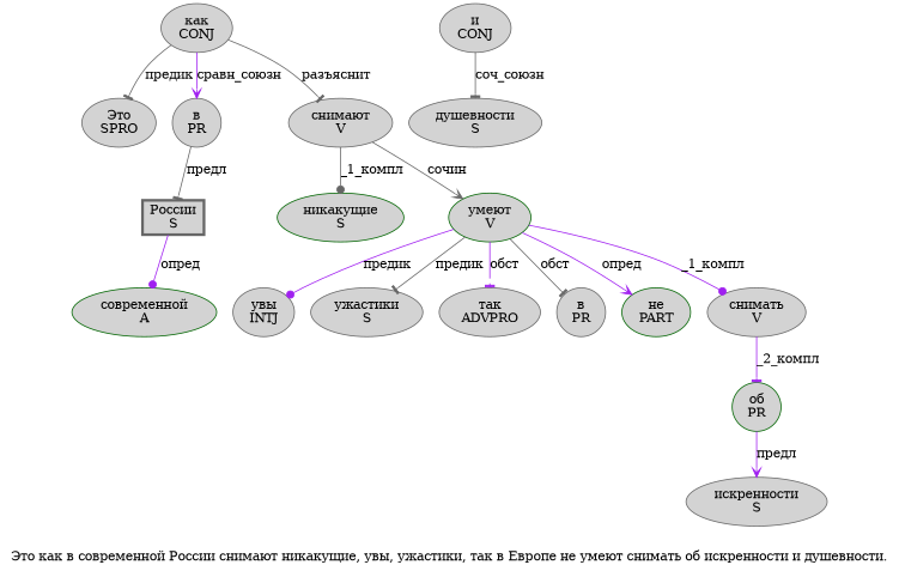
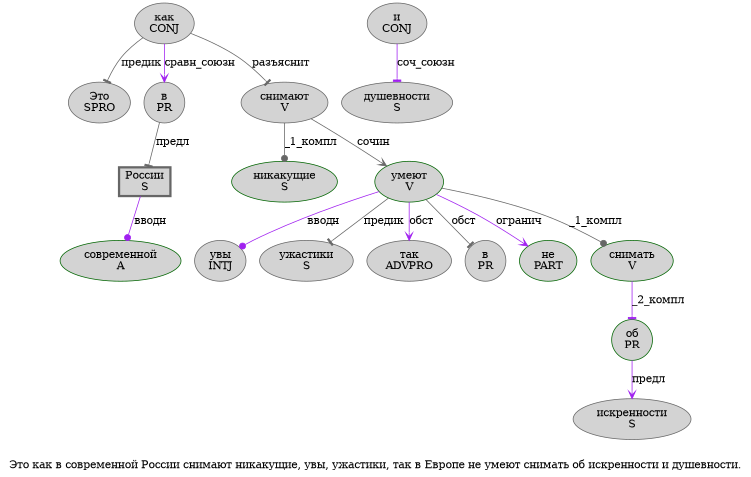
  digraph {
    label="Это как в современной России снимают никакущие, увы, ужастики, так в Европе не умеют снимать об искренности и душевности."
    node [color=gray40 fillcolor=lightgray penwidth=1 shape=ellipse style=filled]
    edge [arrowhead=tee color=gray40]
    n1 [label="Это\nSPRO"]
    n2 [label="как\nCONJ"]
    n3 [label="в\nPR"]
    n4 [label="снимают\nV"]
    n5 [label="России\nS" penwidth=3 shape=box]
    n6 [color=darkgreen label="никакущие\nS"]
    n7 [color=darkgreen label="умеют\nV"]
    n8 [color=darkgreen label="современной\nA"]
    n9 [label="увы\nINTJ"]
    n10 [label="ужастики\nS"]
    n11 [label="так\nADVPRO"]
    n12 [label="в\nPR"]
    n13 [color=darkgreen label="не\nPART"]
-   n14 [label="снимать\nV"]
+   n14 [color=darkgreen label="снимать\nV"]
    n15 [color=darkgreen label="об\nPR"]
    n16 [label="искренности\nS"]
    n17 [label="и\nCONJ"]
    n18 [label="душевности\nS"]
    n2 -> n1 [label="предик"]
    n2 -> n3 [arrowhead=vee color=purple label="сравн_союзн"]
    n2 -> n4 [label="разъяснит"]
    n3 -> n5 [label="предл"]
    n4 -> n6 [arrowhead=dot label="_1_компл"]
    n4 -> n7 [arrowhead=vee label="сочин"]
-   n5 -> n8 [arrowhead=dot color=purple label="опред"]
-   n7 -> n9 [arrowhead=dot color=purple label="предик"]
+   n5 -> n8 [arrowhead=dot color=purple label="вводн"]
+   n7 -> n9 [arrowhead=dot color=purple label="вводн"]
    n7 -> n10 [label="предик"]
-   n7 -> n11 [color=purple label="обст"]
+   n7 -> n11 [arrowhead=vee color=purple label="обст"]
    n7 -> n12 [label="обст"]
-   n7 -> n13 [arrowhead=vee color=purple label="опред"]
-   n7 -> n14 [arrowhead=dot color=purple label="_1_компл"]
+   n7 -> n13 [arrowhead=vee color=purple label="огранич"]
+   n7 -> n14 [arrowhead=dot label="_1_компл"]
    n14 -> n15 [color=purple label="_2_компл"]
    n15 -> n16 [arrowhead=vee color=purple label="предл"]
-   n17 -> n18 [label="соч_союзн"]
+   n17 -> n18 [color=purple label="соч_союзн"]
  }
